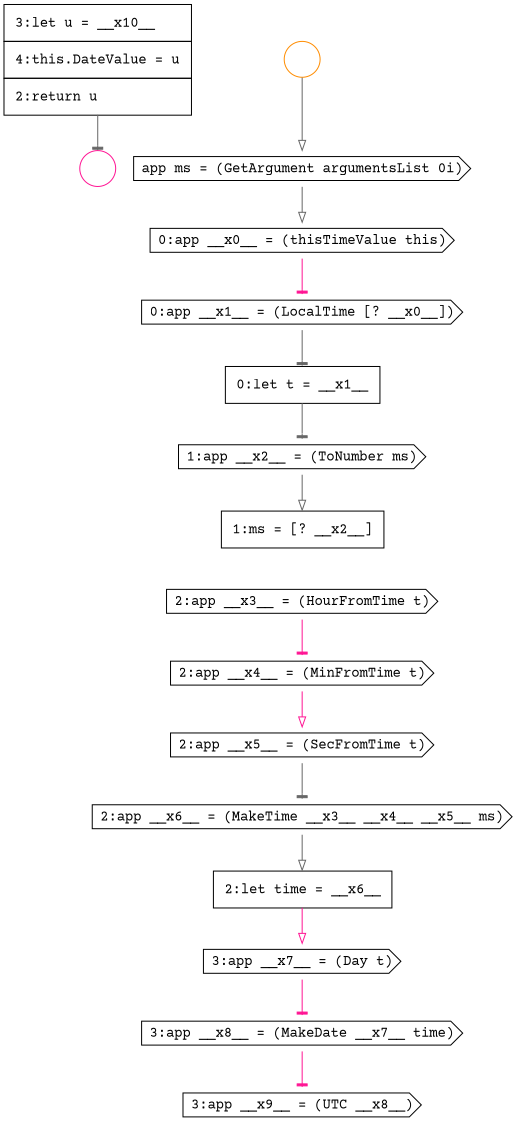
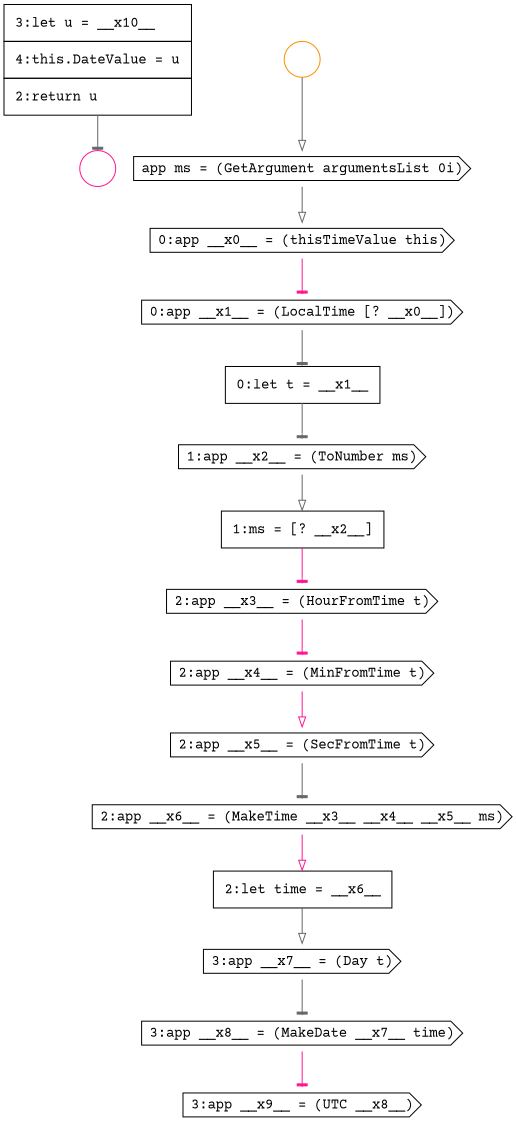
  digraph {
    fontname="Courier Prime"
    node [color=black fillcolor=white fontname="Courier Prime" shape=cds style=filled]
    edge [arrowhead=tee color=gray40 fontname="Courier Prime"]
    n1 [label=<<font color="black">     <table border="0" cellborder="1" cellspacing="0" cellpadding="10">       <tr><td align="left">3:let u = __x10__</td></tr>       <tr><td align="left">4:this.DateValue = u</td></tr>       <tr><td align="left">2:return u</td></tr>     </table>   </font>> margin=0 shape=none]
    n2 [color=deeppink label=" " shape=circle]
    n3 [label=<<font color="black">     <table border="0" cellborder="1" cellspacing="0" cellpadding="10">       <tr><td align="left">2:let time = __x6__</td></tr>     </table>   </font>> margin=0 shape=none]
    n4 [label=<<font color="black">3:app __x7__ = (Day t)</font>>]
    n5 [label=<<font color="black">3:app __x8__ = (MakeDate __x7__ time)</font>>]
    n6 [label=<<font color="black">     <table border="0" cellborder="1" cellspacing="0" cellpadding="10">       <tr><td align="left">1:ms = [? __x2__]</td></tr>     </table>   </font>> margin=0 shape=none]
    n7 [label=<<font color="black">2:app __x3__ = (HourFromTime t)</font>>]
    n8 [label=<<font color="black">2:app __x4__ = (MinFromTime t)</font>>]
    n9 [label=<<font color="black">app ms = (GetArgument argumentsList 0i)</font>>]
    n10 [label=<<font color="black">0:app __x0__ = (thisTimeValue this)</font>>]
    n11 [label=<<font color="black">0:app __x1__ = (LocalTime [? __x0__])</font>>]
    n12 [label=<<font color="black">3:app __x9__ = (UTC __x8__)</font>>]
    n13 [label=<<font color="black">2:app __x6__ = (MakeTime __x3__ __x4__ __x5__ ms)</font>>]
    n14 [color=darkorange label=" " shape=circle]
    n15 [label=<<font color="black">2:app __x5__ = (SecFromTime t)</font>>]
    n16 [label=<<font color="black">     <table border="0" cellborder="1" cellspacing="0" cellpadding="10">       <tr><td align="left">0:let t = __x1__</td></tr>     </table>   </font>> margin=0 shape=none]
    n17 [label=<<font color="black">1:app __x2__ = (ToNumber ms)</font>>]
    n1 -> n2
-   n3 -> n4 [arrowhead=onormal color=deeppink]
-   n4 -> n5 [color=deeppink]
+   n3 -> n4 [arrowhead=onormal]
+   n4 -> n5
    n5 -> n12 [color=deeppink]
+   n6 -> n7 [color=deeppink]
    n7 -> n8 [color=deeppink]
    n8 -> n15 [arrowhead=onormal color=deeppink]
    n9 -> n10 [arrowhead=onormal]
    n10 -> n11 [color=deeppink]
    n11 -> n16
-   n13 -> n3 [arrowhead=onormal]
+   n13 -> n3 [arrowhead=onormal color=deeppink]
    n14 -> n9 [arrowhead=onormal]
    n15 -> n13
    n16 -> n17
    n17 -> n6 [arrowhead=onormal]
  }
